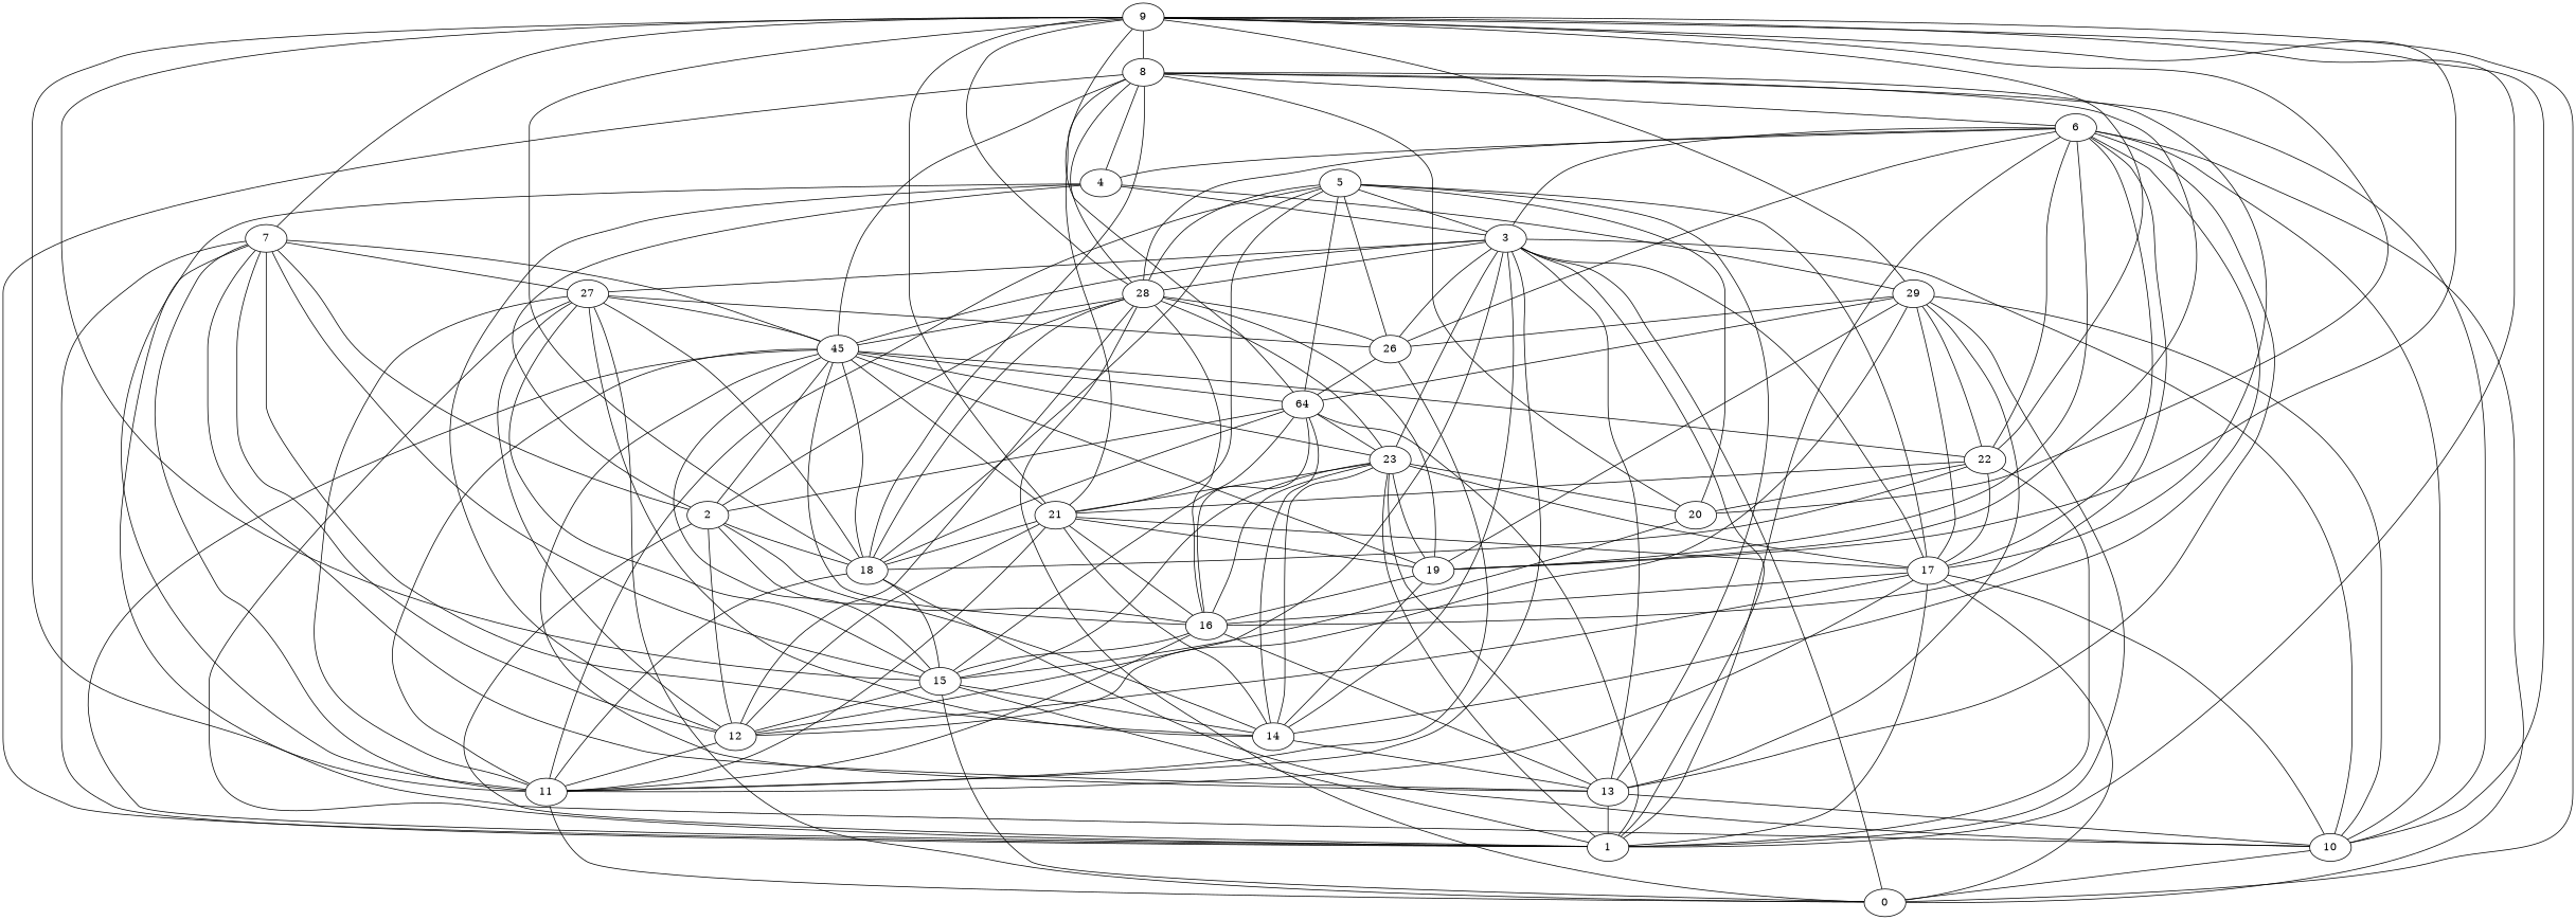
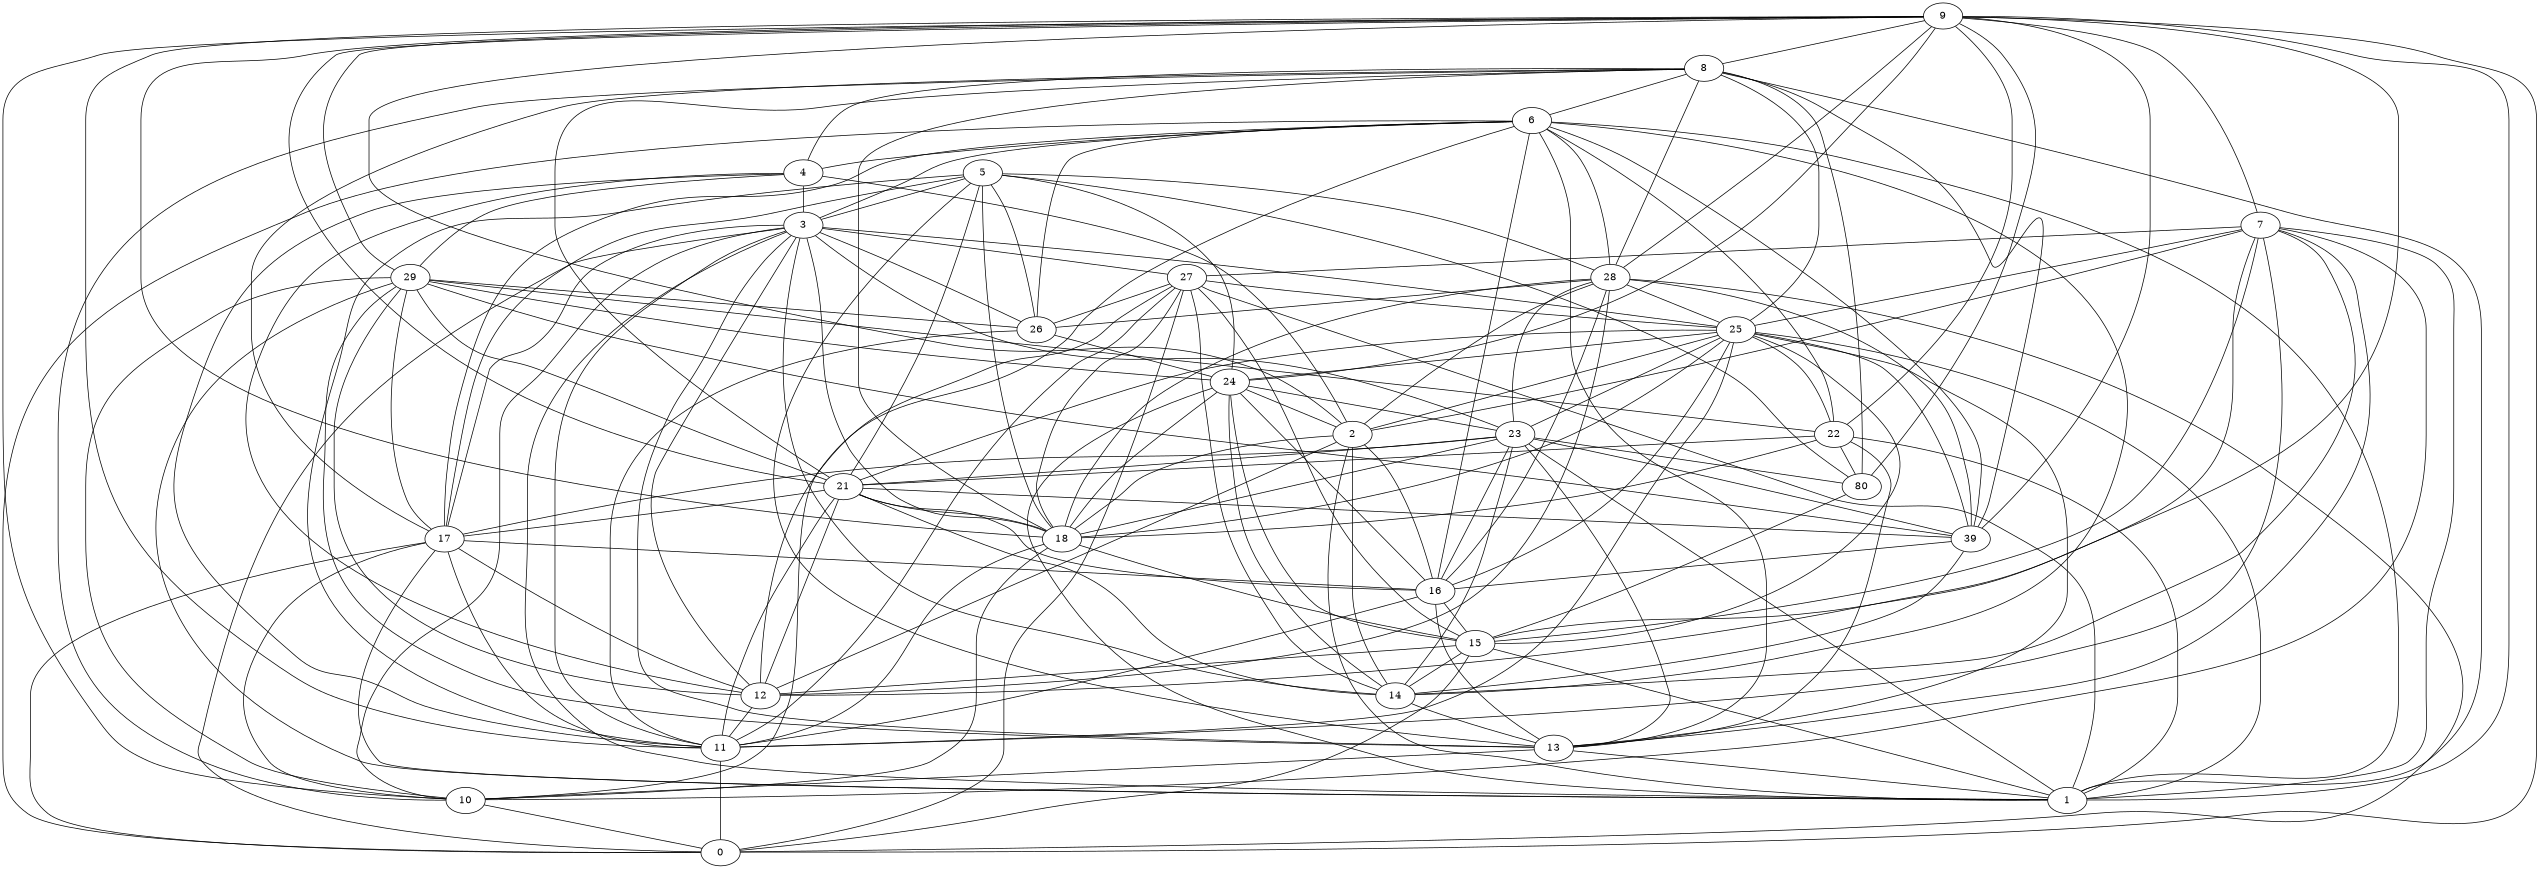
  digraph {
    edge [color=black dir=none]
    27
    12
    14
    15
    0
    18
    1
-   25 [label=45]
+   25
    11
    26
    13
    10
    17
    7
    2
    23
-   24 [label=64]
+   24
    21
    22
    16
-   19
+   19 [label=39]
    29
-   20
+   20 [label=80]
    9
    28
    8
    5
    3
    4
    6
    subgraph sub_1 {
      27
      12
      14
      15
      0
      18
      1
      25
      11
      26
      13
      10
      17
      7
      2
      23
      24
      21
      22
      16
      19
      29
      20
      9
      28
      8
      5
      3
      4
      6
    }
    27 -> 12
    27 -> 14
    27 -> 15
    27 -> 0
    27 -> 18
    27 -> 1
    27 -> 25
    27 -> 11
    27 -> 26
    12 -> 11
    14 -> 13
    15 -> 12
    15 -> 14
    15 -> 0
    15 -> 1
    18 -> 15
    18 -> 11
    18 -> 10
    25 -> 15
    25 -> 18
    25 -> 1
    25 -> 11
    25 -> 13
    25 -> 2
    25 -> 23
    25 -> 24
    25 -> 21
    25 -> 22
    25 -> 16
    25 -> 19
    11 -> 0
    26 -> 11
    26 -> 24
    13 -> 1
    13 -> 10
    10 -> 0
    17 -> 12
    17 -> 0
    17 -> 1
    17 -> 11
    17 -> 10
    17 -> 16
    7 -> 27
    7 -> 12
    7 -> 14
    7 -> 15
    7 -> 1
    7 -> 25
    7 -> 11
    7 -> 13
    7 -> 10
    7 -> 2
    2 -> 12
    2 -> 14
    2 -> 18
    2 -> 1
    2 -> 16
    23 -> 14
-   23 -> 15
+   23 -> 18
    23 -> 1
    23 -> 13
    23 -> 17
    23 -> 21
    23 -> 16
    23 -> 19
    23 -> 20
    24 -> 14
    24 -> 15
    24 -> 18
    24 -> 1
    24 -> 2
    24 -> 23
    24 -> 16
    21 -> 12
    21 -> 14
    21 -> 18
    21 -> 11
    21 -> 17
    21 -> 16
    21 -> 19
    22 -> 18
    22 -> 1
-   22 -> 17
+   22 -> 13
    22 -> 21
    22 -> 20
    16 -> 15
    16 -> 11
    16 -> 13
    19 -> 14
    19 -> 16
    29 -> 12
    29 -> 1
    29 -> 26
    29 -> 13
    29 -> 10
    29 -> 17
    29 -> 24
+   29 -> 21
    29 -> 22
    29 -> 19
    20 -> 15
    9 -> 15
    9 -> 0
    9 -> 18
    9 -> 1
    9 -> 11
    9 -> 10
    9 -> 7
+   9 -> 2
    9 -> 24
    9 -> 21
    9 -> 22
    9 -> 19
    9 -> 29
    9 -> 20
    9 -> 28
    9 -> 8
    28 -> 12
    28 -> 0
    28 -> 18
    28 -> 25
    28 -> 26
    28 -> 2
    28 -> 23
    28 -> 16
    28 -> 19
    8 -> 18
    8 -> 1
    8 -> 25
    8 -> 10
    8 -> 17
    8 -> 21
    8 -> 19
    8 -> 20
    8 -> 28
    8 -> 4
    8 -> 6
    5 -> 18
    5 -> 11
    5 -> 26
    5 -> 13
    5 -> 17
    5 -> 24
    5 -> 21
    5 -> 20
    5 -> 28
    5 -> 3
    3 -> 27
    3 -> 12
    3 -> 14
    3 -> 0
-   3 -> 28
+   3 -> 18
    3 -> 1
    3 -> 25
    3 -> 11
    3 -> 26
    3 -> 13
    3 -> 10
    3 -> 17
    3 -> 23
    4 -> 12
    4 -> 11
    4 -> 2
    4 -> 29
    4 -> 3
    6 -> 14
    6 -> 0
    6 -> 1
    6 -> 26
    6 -> 13
    6 -> 10
    6 -> 17
    6 -> 22
    6 -> 16
    6 -> 19
    6 -> 28
    6 -> 3
    6 -> 4
  }
